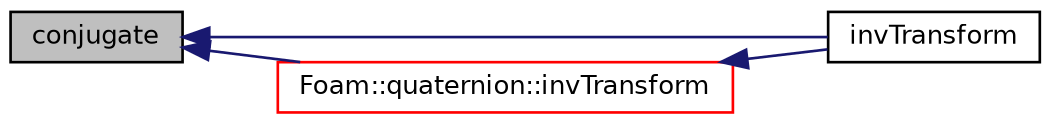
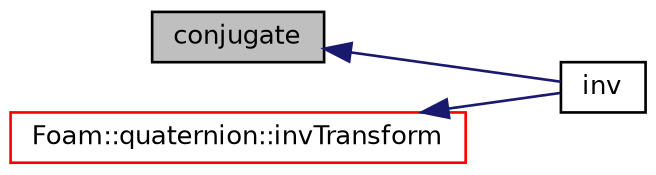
  digraph {
    rankdir=LR
    node [color=black fontname=Helvetica fontsize=10 shape=record]
    edge [color=midnightblue dir=back fontname=Helvetica fontsize=10 labelfontname=Helvetica labelfontsize=10 style=solid]
    n1 [fillcolor=grey75 fontcolor=black height=0.2 label=conjugate style=filled width=0.4]
-   n2 [height=0.2 label=invTransform width=0.4]
+   n2 [height=0.2 label=inv width=0.4]
    n3 [color=red height=0.2 label="Foam::quaternion::invTransform" width=0.4]
    n1 -> n2
-   n1 -> n3
    n3 -> n2
  }
